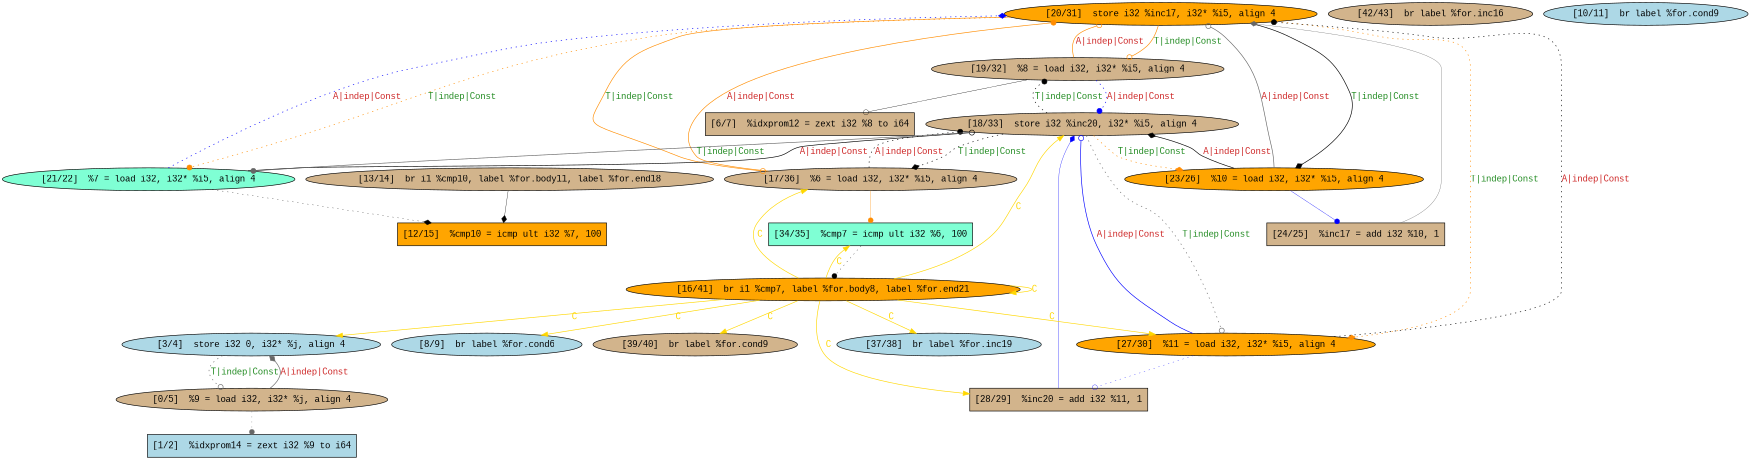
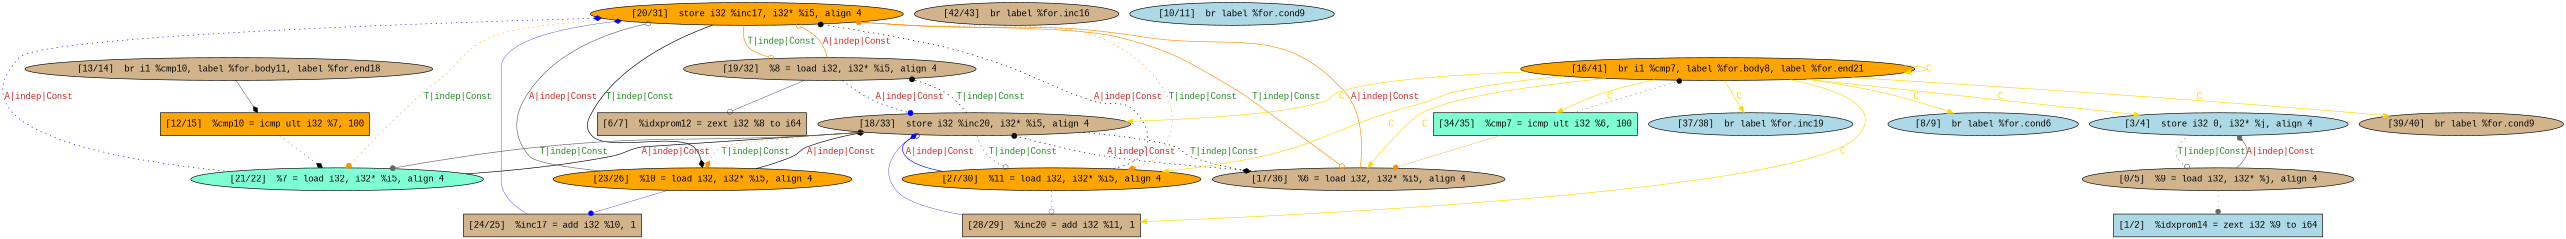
  digraph {
    fontname="Liberation Mono"
    node [fillcolor=tan fontname="Liberation Mono" shape=ellipse style=filled]
    edge [arrowhead=dot color=black fontcolor=forestgreen fontname="Liberation Mono" penwidth=1.0 style=solid]
    n1 [fillcolor=orange label="[20/31]  store i32 %inc17, i32* %i5, align 4"]
    n2 [label="[19/32]  %8 = load i32, i32* %i5, align 4"]
    n3 [fillcolor=aquamarine label="[21/22]  %7 = load i32, i32* %i5, align 4"]
    n4 [fillcolor=orange label="[23/26]  %10 = load i32, i32* %i5, align 4"]
    n5 [fillcolor=orange label="[27/30]  %11 = load i32, i32* %i5, align 4"]
    n6 [label="[17/36]  %6 = load i32, i32* %i5, align 4"]
    n7 [label="[18/33]  store i32 %inc20, i32* %i5, align 4"]
    n8 [label="[6/7]  %idxprom12 = zext i32 %8 to i64" shape=rectangle]
    n9 [fillcolor=orange label="[12/15]  %cmp10 = icmp ult i32 %7, 100" shape=rectangle]
    n10 [label="[24/25]  %inc17 = add i32 %10, 1" shape=rectangle]
    n11 [label="[28/29]  %inc20 = add i32 %11, 1" shape=rectangle]
    n12 [fillcolor=aquamarine label="[34/35]  %cmp7 = icmp ult i32 %6, 100" shape=rectangle]
    n13 [fillcolor=lightblue label="[37/38]  br label %for.inc19"]
    n14 [fillcolor=orange label="[16/41]  br i1 %cmp7, label %for.body8, label %for.end21"]
    n15 [fillcolor=lightblue label="[8/9]  br label %for.cond6"]
    n16 [label="[39/40]  br label %for.cond9"]
    n17 [fillcolor=lightblue label="[3/4]  store i32 0, i32* %j, align 4"]
    n18 [label="[13/14]  br i1 %cmp10, label %for.body11, label %for.end18"]
    n19 [fillcolor=lightblue label="[1/2]  %idxprom14 = zext i32 %9 to i64" shape=rectangle]
    n20 [label="[42/43]  br label %for.inc16"]
    n21 [fillcolor=lightblue label="[10/11]  br label %for.cond9"]
    n22 [label="[0/5]  %9 = load i32, i32* %j, align 4"]
    n1 -> n2 [arrowhead=odot color=darkorange label="T|indep|Const" style=bold]
    n1 -> n3 [color=darkorange label="T|indep|Const" style=dotted]
    n1 -> n4 [arrowhead=diamond label="T|indep|Const"]
    n1 -> n5 [arrowhead=diamond color=darkorange label="T|indep|Const" style=dotted]
    n1 -> n6 [arrowhead=odot color=darkorange label="T|indep|Const" style=bold]
    n2 -> n1 [arrowhead=odot color=darkorange fontcolor=firebrick3 label="A|indep|Const" style=bold]
    n2 -> n7 [color=blue fontcolor=firebrick3 label="A|indep|Const" style=dotted]
    n2 -> n8 [arrowhead=odot fontcolor=black penwidth=0.5]
    n3 -> n1 [arrowhead=diamond color=blue fontcolor=firebrick3 label="A|indep|Const" style=dotted]
    n3 -> n7 [arrowhead=odot fontcolor=firebrick3 label="A|indep|Const" style=bold]
-   n3 -> n9 [arrowhead=diamond fontcolor=black penwidth=0.5 style=dotted]
+   n9 -> n3 [arrowhead=diamond fontcolor=black penwidth=0.5 style=dotted]
    n4 -> n1 [arrowhead=odot color=gray40 fontcolor=firebrick3 label="A|indep|Const"]
    n4 -> n7 [arrowhead=diamond fontcolor=firebrick3 label="A|indep|Const"]
    n4 -> n10 [color=blue fontcolor=black penwidth=0.5 style=bold]
    n5 -> n1 [fontcolor=firebrick3 label="A|indep|Const" style=dotted]
    n5 -> n7 [arrowhead=odot color=blue fontcolor=firebrick3 label="A|indep|Const"]
    n5 -> n11 [arrowhead=odot color=blue fontcolor=black penwidth=0.5 style=dotted]
    n6 -> n1 [color=darkorange fontcolor=firebrick3 label="A|indep|Const"]
    n6 -> n7 [fontcolor=firebrick3 label="A|indep|Const" style=dotted]
-   n6 -> n12 [color=darkorange fontcolor=black penwidth=0.5]
+   n12 -> n6 [color=darkorange fontcolor=black penwidth=0.5]
    n7 -> n2 [label="T|indep|Const" style=dotted]
    n7 -> n3 [color=gray40 label="T|indep|Const"]
    n7 -> n4 [arrowhead=diamond color=darkorange label="T|indep|Const" style=dotted]
    n7 -> n5 [arrowhead=odot color=gray40 label="T|indep|Const" style=dotted]
    n7 -> n6 [arrowhead=diamond label="T|indep|Const" style=dotted]
-   n10 -> n1 [arrowhead=diamond color=gray40 fontcolor=black penwidth=0.5]
+   n10 -> n1 [arrowhead=diamond color=blue fontcolor=black penwidth=0.5]
    n11 -> n7 [arrowhead=diamond color=blue fontcolor=black penwidth=0.5 style=bold]
    n12 -> n14 [fontcolor=black penwidth=0.5 style=dotted]
    n14 -> n5 [color=gold fontcolor=gold label=C arrowhead=""]
    n14 -> n6 [color=gold fontcolor=gold label=C arrowhead=""]
    n14 -> n7 [color=gold fontcolor=gold label=C arrowhead=""]
    n14 -> n11 [color=gold fontcolor=gold label=C arrowhead=""]
    n14 -> n12 [color=gold fontcolor=gold label=C arrowhead=""]
    n14 -> n13 [color=gold fontcolor=gold label=C arrowhead=""]
    n14 -> n14 [color=gold fontcolor=gold label=C arrowhead=""]
    n14 -> n15 [color=gold fontcolor=gold label=C arrowhead=""]
    n14 -> n16 [color=gold fontcolor=gold label=C arrowhead=""]
    n14 -> n17 [color=gold fontcolor=gold label=C arrowhead=""]
    n17 -> n22 [arrowhead=odot color=gray40 label="T|indep|Const" style=dotted]
    n18 -> n9 [arrowhead=diamond fontcolor=black penwidth=0.5 style=bold]
    n22 -> n17 [arrowhead=diamond color=gray40 fontcolor=firebrick3 label="A|indep|Const"]
    n22 -> n19 [color=gray40 fontcolor=black penwidth=0.5 style=dotted]
  }
